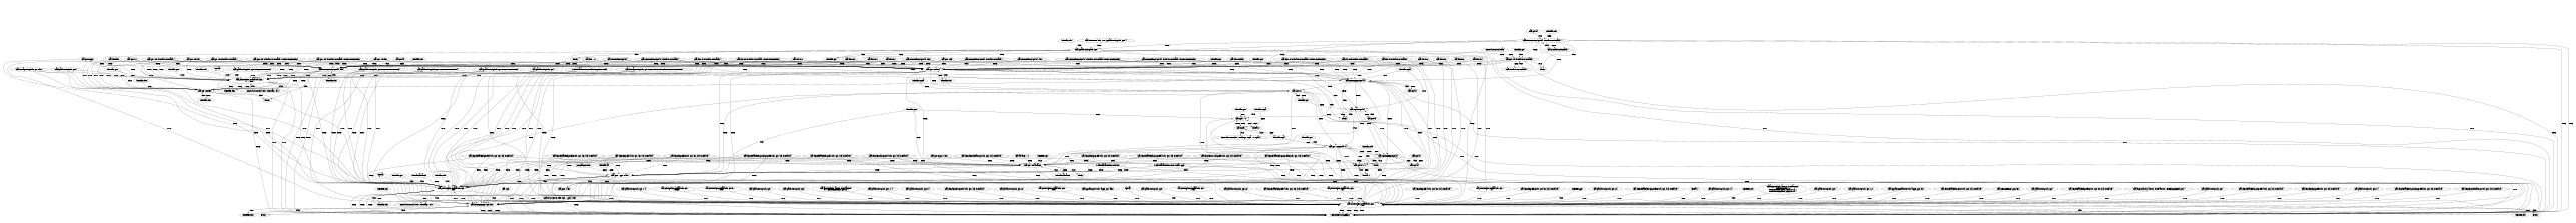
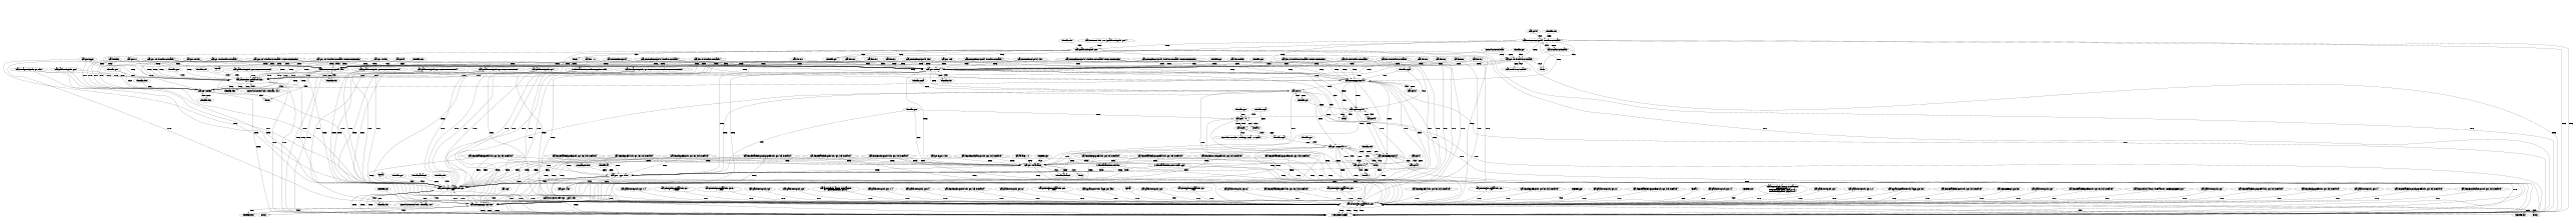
  digraph {
    n1 [label="(Call,ND_TCHECK2(tptr[0], sizeof(struct in6_addr)))"]
    n2 [label="(Call,ip6addr_string(ndo, tptr))"]
    n3 [label="(Call,tptr += sizeof(struct in6_addr))"]
    n4 [label="(Call,ND_TCHECK2(tptr[0], tlen))"]
    n5 [label="(Call,tptr += tlen)"]
    n6 [label="(Call,ND_TCHECK(tptr[0]))"]
    n7 [label="(Block,)"]
    n8 [label="(Call,sizeof(struct in6_addr))"]
-   n9 [label="(MethodReturn,TCHECK)"]
+   n9 [label="(MethodReturn,RET)"]
    n10 [label="(Call,print_unknown_data(ndo, tptr, \"\n\t    \", tlen))"]
    n11 [label="(Call,print_unknown_data(ndo, pptr, \"\n\t    \", len))"]
    n12 [label="(Call,print_unknown_data(ndo, tptr, \"\n\t    \", tlen))"]
    n13 [label="(Block,)"]
    n14 [label="(Identifier,tptr)"]
    n15 [label="(Call,tptr += tlen)"]
    n16 [label="(Call,sizeof(struct in6_addr))"]
    n17 [label="(Identifier,tlen)"]
    n18 [label="(Block,)"]
    n19 [label="(Call,snpa = tptr[0])"]
    n20 [label="(Call,tptr++)"]
    n21 [label="(Call,ND_TCHECK(tptr[0]))"]
    n22 [label="(Call,tptr < pptr + len)"]
    n23 [label="(Call,ND_TCHECK2(*tptr,tlen))"]
    n24 [label="(Call,tptr += advance)"]
    n25 [label="(Identifier,tlen)"]
    n26 [label="(Block,)"]
    n27 [label="(Call,tptr[0])"]
    n28 [label="(ControlStructure,if (ndo->ndo_vflag <= 1))"]
    n29 [label="(Identifier,tlen)"]
    n30 [label="(Identifier,len)"]
    n31 [label="(Block,)"]
    n32 [label="(Identifier,tlen)"]
    n33 [label="(ControlStructure,if (ndo->ndo_vflag <= 1))"]
    n34 [label="(Identifier,tlen)"]
    n35 [label="(Call,snpa > 0)"]
    n36 [label="(Call,tptr[0])"]
    n37 [label="(Call,tptr += tptr[0] + 1)"]
    n38 [label="(Call,tptr[0] + 1)"]
    n39 [label="(Identifier,tptr)"]
    n40 [label="(Call,tptr[0])"]
    n41 [label="(Block,)"]
    n42 [label="(Call,pptr + len)"]
    n43 [label="(ControlStructure,while (tptr < pptr + len))"]
    n44 [label="(Identifier,tlen)"]
    n45 [label="(Block,)"]
    n46 [label="(Identifier,advance)"]
    n47 [label="(Block,)"]
    n48 [label="(Call,snpa--)"]
    n49 [label="(Literal,0)"]
    n50 [label="(ControlStructure,for (/*nothing*/; snpa > 0; snpa--))"]
    n51 [label="(Identifier,snpa)"]
    n52 [label="(Literal,1)"]
    n53 [label="(Call,decode_prefix4(ndo, tptr, len, buf, sizeof(buf)))"]
    n54 [label="(Call,decode_labeled_prefix6(ndo, tptr, len, buf, sizeof(buf)))"]
    n55 [label="(Call,decode_prefix6(ndo, tptr, len, buf, sizeof(buf)))"]
    n56 [label="(MethodParameterIn,netdissect_options *ndo)"]
    n57 [label="(Call,isonsap_string(ndo, tptr, tlen))"]
    n58 [label="(Call,ND_TCHECK(tptr[0]))"]
    n59 [label="(Call,print_unknown_data(ndo, tptr, \"\n\t      \", 8))"]
    n60 [label="(Call,decode_prefix6(ndo, tptr, len, buf, sizeof(buf)))"]
    n61 [label="(Call,decode_labeled_vpn_prefix4(ndo, tptr, buf, sizeof(buf)))"]
    n62 [label="(Identifier,pptr)"]
    n63 [label="(Call,ipaddr_string(ndo, tptr+2))"]
    n64 [label="(Identifier,tptr)"]
    n65 [label="(Identifier,tptr)"]
    n66 [label="(Call,ND_TCHECK2(tptr[0], sizeof(struct in_addr)))"]
    n67 [label="(Call,decode_labeled_vpn_prefix6(ndo, tptr, buf, sizeof(buf)))"]
    n68 [label="(Call,tptr[0])"]
    n69 [label="(Literal,\"\n\t    \")"]
    n70 [label="(Call,tptr += tlen)"]
    n71 [label="(Literal,1)"]
    n72 [label="(Identifier,ndo)"]
    n73 [label="(Call,ipaddr_string(ndo, tptr+4))"]
    n74 [label="(Call,advance < 0)"]
    n75 [label="(Identifier,tptr)"]
    n76 [label="(Call,ND_TCHECK2(tptr[0], tlen))"]
    n77 [label="(Identifier,ndo)"]
    n78 [label="(Call,tptr[0])"]
    n79 [label="(Call,tlen = 0)"]
    n80 [label="(Call,tptr +=3)"]
    n81 [label="(Call,as_printf(ndo, astostr, sizeof(astostr),\n\t\t\t\tas_size == 2 ?\n\t\t\t\tEXTRACT_16BITS(&tptr[2 + i]) :\n\t\t\t\tEXTRACT_32BITS(&tptr[2 + i])))"]
    n82 [label="(Call,tptr += tlen)"]
    n83 [label="(Call,tptr += sizeof(struct in_addr))"]
    n84 [label="(Call,tlen=len)"]
    n85 [label="(Call,ipaddr_string(ndo, tptr))"]
    n86 [label="(Identifier,tptr)"]
    n87 [label="(Identifier,tptr)"]
    n88 [label="(MethodParameterIn,const u_char *pptr)"]
    n89 [label="(Call,ipaddr_string(ndo, tptr))"]
    n90 [label="(Identifier,tptr)"]
    n91 [label="(Call,*tptr)"]
    n92 [label="(Call,ipaddr_string(ndo, tptr + 2))"]
    n93 [label="(Call,decode_labeled_vpn_clnp_prefix(ndo, tptr, buf, sizeof(buf)))"]
    n94 [label="(Identifier,ndo)"]
    n95 [label="(Call,tlen > 0)"]
    n96 [label="(Call,bgp_attr_get_as_size(ndo, atype, pptr, len))"]
    n97 [label="(Call,decode_labeled_vpn_l2(ndo, tptr, buf, sizeof(buf)))"]
    n98 [label="(Identifier,tlen)"]
    n99 [label="(Call,tptr = pptr + len)"]
    n100 [label="(Call,decode_labeled_vpn_l2(ndo, tptr, buf, sizeof(buf)))"]
    n101 [label="(Call,tptr[0])"]
    n102 [label="(Call,ND_TCHECK2(*pptr,len))"]
    n103 [label="(Call,tptr += (sizeof(struct in6_addr)+BGP_VPN_RD_LEN))"]
    n104 [label="(Call,ipaddr_string(ndo, tptr))"]
    n105 [label="(Call,decode_labeled_prefix6(ndo, tptr, len, buf, sizeof(buf)))"]
    n106 [label="(Call,as_printf(ndo, astostr, sizeof(astostr), EXTRACT_32BITS(tptr)))"]
    n107 [label="(Identifier,snpa)"]
    n108 [label="(Call,ipaddr_string(ndo, tptr))"]
    n109 [label="(Call,ipaddr_string(ndo, tptr))"]
    n110 [label="(Call,tlen -= (sizeof(struct in_addr)))"]
    n111 [label="(JumpTarget,done:)"]
    n112 [label="(Call,ND_TCHECK2(tptr[0], sizeof(struct in_addr)))"]
    n113 [label="(Call,decode_mdt_vpn_nlri(ndo, tptr, buf, sizeof(buf)))"]
    n114 [label="(Literal,\"\n\t    \")"]
    n115 [label="(Call,decode_labeled_vpn_prefix4(ndo, tptr, buf, sizeof(buf)))"]
    n116 [label="(Identifier,ndo)"]
    n117 [label="(Call,decode_clnp_prefix(ndo, tptr, buf, sizeof(buf)))"]
    n118 [label="(Call,tptr += (sizeof(struct in_addr)))"]
    n119 [label="(Call,ipaddr_string(ndo, tptr+4))"]
    n120 [label="(Call,decode_multicast_vpn(ndo, tptr, buf, sizeof(buf)))"]
    n121 [label="(Call,decode_clnp_prefix(ndo, tptr, buf, sizeof(buf)))"]
    n122 [label="(Identifier,tptr)"]
-   n123 [label="(Call,tlen -= (sizeof(struct in_addr)+BGP_VPN_RD_LEN))"]
    n124 [label="(Call,decode_rt_routing_info(ndo, tptr, buf, sizeof(buf)))"]
    n125 [label="(Call,ND_TCHECK2(tptr[0], tlen))"]
    n126 [label="(Call,tlen = 0)"]
    n127 [label="(Call,ND_TCHECK2(tptr[0], sizeof(struct in6_addr)+BGP_VPN_RD_LEN))"]
    n128 [label="(Identifier,tptr)"]
    n129 [label="(Call,decode_labeled_vpn_clnp_prefix(ndo, tptr, buf, sizeof(buf)))"]
    n130 [label="(Call,tlen = 0)"]
    n131 [label="(Call,decode_multicast_vpn(ndo, tptr, buf, sizeof(buf)))"]
    n132 [label="(Call,ipaddr_string(ndo, tptr + 4))"]
    n133 [label="(Call,tlen = 0)"]
    n134 [label="(Call,tlen = 0)"]
    n135 [label="(Call,tptr++)"]
    n136 [label="(Call,print_unknown_data(ndo, tptr,\"\n\t      \", length))"]
    n137 [label="(Call,print_unknown_data(ndo, tptr-3, \"\n\t    \", tlen))"]
    n138 [label="(Call,tlen = nhlen)"]
    n139 [label="(Call,ipaddr_string(ndo, tptr))"]
    n140 [label="(Call,ipaddr_string(ndo, tptr))"]
    n141 [label="(Call,as_printf(ndo, astostr, sizeof(astostr),\n\t\t\t    EXTRACT_32BITS(tptr+2)))"]
    n142 [label="(Call,tlen -= (sizeof(struct in6_addr)+BGP_VPN_RD_LEN))"]
    n143 [label="(Identifier,advance)"]
    n144 [label="(Call,decode_labeled_prefix4(ndo, tptr, len, buf, sizeof(buf)))"]
    n145 [label="(Call,ipaddr_string(ndo, tptr+BGP_VPN_RD_LEN))"]
    n146 [label="(Call,ipaddr_string(ndo, tptr + 4))"]
    n147 [label="(Call,ipaddr_string(ndo, tptr+4))"]
    n148 [label="(Call,tlen -= sizeof(struct in6_addr))"]
    n149 [label="(Call,decode_mdt_vpn_nlri(ndo, tptr, buf, sizeof(buf)))"]
    n150 [label="(Call,tlen -= sizeof(struct in_addr))"]
    n151 [label="(Call,ip6addr_string(ndo, tptr+BGP_VPN_RD_LEN))"]
    n152 [label="(Identifier,snpa)"]
    n153 [label="(Call,tlen = 0)"]
    n154 [label="(Call,ipaddr_string(ndo, tptr+2))"]
    n155 [label="(Call,isonsap_string(ndo, tptr+BGP_VPN_RD_LEN,tlen-BGP_VPN_RD_LEN))"]
    n156 [label="(Call,print_unknown_data(ndo, tptr, \"\n\t    \", tlen))"]
    n157 [label="(Identifier,af)"]
    n158 [label="(Call,bgp_attr_print(ndo, atype, tptr, alen))"]
    n159 [label="(Call,tlen = 0)"]
    n160 [label="(Call,tptr = pptr)"]
    n161 [label="(Identifier,ndo)"]
    n162 [label="(Literal,\"\n\t    \")"]
    n163 [label="(Call,ipaddr_string(ndo, tptr))"]
    n164 [label="(Call,ND_TCHECK2(tptr[0], sizeof(struct in_addr)+BGP_VPN_RD_LEN))"]
    n165 [label="(Call,ip6addr_string(ndo, tptr+BGP_VPN_RD_LEN+3))"]
    n166 [label="(Call,print_unknown_data(ndo, tptr, \"\n\t      \", tlen))"]
    n167 [label="(Call,ipaddr_string(ndo, tptr+2))"]
    n168 [label="(Identifier,tptr)"]
    n169 [label="(Identifier,ndo)"]
    n170 [label="(Call,ipaddr_string(ndo, tptr+BGP_VPN_RD_LEN+4))"]
    n171 [label="(Call,decode_labeled_vpn_prefix6(ndo, tptr, buf, sizeof(buf)))"]
    n172 [label="(Call,decode_labeled_prefix4(ndo, tptr, len, buf, sizeof(buf)))"]
    n173 [label="(Call,tlen = 0)"]
    n174 [label="(ControlStructure,break;)"]
    n175 [label="(Call,tptr += (sizeof(struct in_addr)+BGP_VPN_RD_LEN))"]
    n176 [label="(MethodParameterIn,u_int len)"]
    n177 [label="(Call,ND_PRINT((ndo, \"%s\", ip6addr_string(ndo, tptr))))"]
    n178 [label="(Identifier,tptr)"]
    n179 [label="(Identifier,ndo)"]
    n180 [label="(Identifier,snpa)"]
    n181 [label="(Call,decode_prefix4(ndo, tptr, len, buf, sizeof(buf)))"]
    n182 [label="(Call,print_unknown_data(ndo, pptr, \"\n\t    \", len))"]
    n183 [label="(Identifier,ndo)"]
    n1 -> n2 [label="DDG: "]
    n1 -> n3 [label="DDG: "]
    n1 -> n4 [label="DDG: "]
    n1 -> n5 [label="DDG: "]
    n1 -> n6 [label="DDG: "]
    n1 -> n7 [label="AST: "]
    n1 -> n8 [label="CFG: "]
    n1 -> n9 [label="DDG: "]
    n1 -> n9 [label="DDG: "]
    n2 -> n3 [label="DDG: "]
    n2 -> n9 [label="DDG: "]
    n2 -> n9 [label="DDG: "]
    n2 -> n10 [label="DDG: "]
    n2 -> n11 [label="DDG: "]
    n2 -> n12 [label="DDG: "]
    n2 -> n13 [label="AST: "]
    n2 -> n14 [label="CFG: "]
    n3 -> n4 [label="DDG: "]
    n3 -> n5 [label="DDG: "]
    n3 -> n7 [label="AST: "]
    n3 -> n9 [label="DDG: "]
    n3 -> n10 [label="DDG: "]
    n3 -> n15 [label="DDG: "]
    n3 -> n16 [label="CFG: "]
    n4 -> n9 [label="DDG: "]
    n4 -> n9 [label="DDG: "]
    n4 -> n10 [label="DDG: "]
    n4 -> n10 [label="DDG: "]
    n4 -> n15 [label="DDG: "]
    n4 -> n15 [label="DDG: "]
    n4 -> n17 [label="CFG: "]
    n4 -> n18 [label="AST: "]
    n5 -> n6 [label="DDG: "]
    n5 -> n9 [label="DDG: "]
    n5 -> n12 [label="DDG: "]
    n5 -> n19 [label="DDG: "]
    n5 -> n20 [label="DDG: "]
    n5 -> n21 [label="DDG: "]
    n5 -> n22 [label="DDG: "]
    n5 -> n23 [label="DDG: "]
    n5 -> n24 [label="DDG: "]
    n5 -> n25 [label="CFG: "]
    n5 -> n26 [label="AST: "]
    n6 -> n9 [label="DDG: "]
    n6 -> n12 [label="DDG: "]
    n6 -> n19 [label="DDG: "]
    n6 -> n20 [label="DDG: "]
    n6 -> n21 [label="DDG: "]
    n6 -> n22 [label="DDG: "]
    n6 -> n23 [label="DDG: "]
    n6 -> n24 [label="DDG: "]
    n6 -> n26 [label="AST: "]
    n6 -> n27 [label="CFG: "]
    n8 -> n1 [label="AST: "]
    n10 -> n9 [label="DDG: "]
    n10 -> n9 [label="DDG: "]
    n10 -> n11 [label="DDG: "]
    n10 -> n15 [label="DDG: "]
    n10 -> n15 [label="DDG: "]
    n10 -> n28 [label="AST: "]
    n10 -> n29 [label="CFG: "]
    n11 -> n9 [label="DDG: "]
    n11 -> n9 [label="DDG: "]
    n11 -> n9 [label="DDG: "]
    n11 -> n9 [label="DDG: "]
    n11 -> n30 [label="CFG: "]
    n11 -> n31 [label="AST: "]
    n12 -> n9 [label="DDG: "]
    n12 -> n9 [label="DDG: "]
    n12 -> n9 [label="DDG: "]
    n12 -> n11 [label="DDG: "]
    n12 -> n23 [label="DDG: "]
    n12 -> n32 [label="CFG: "]
    n12 -> n33 [label="AST: "]
    n14 -> n2 [label="AST: "]
    n15 -> n9 [label="DDG: "]
    n15 -> n18 [label="AST: "]
    n15 -> n34 [label="CFG: "]
    n16 -> n3 [label="AST: "]
    n17 -> n4 [label="AST: "]
    n19 -> n9 [label="DDG: "]
    n19 -> n9 [label="DDG: "]
    n19 -> n26 [label="AST: "]
    n19 -> n35 [label="DDG: "]
    n19 -> n36 [label="CFG: "]
    n20 -> n12 [label="DDG: "]
    n20 -> n21 [label="DDG: "]
    n20 -> n22 [label="DDG: "]
    n20 -> n23 [label="DDG: "]
    n20 -> n24 [label="DDG: "]
    n20 -> n26 [label="AST: "]
    n20 -> n37 [label="DDG: "]
    n20 -> n38 [label="DDG: "]
    n20 -> n39 [label="CFG: "]
    n21 -> n9 [label="DDG: "]
    n21 -> n12 [label="DDG: "]
    n21 -> n22 [label="DDG: "]
    n21 -> n23 [label="DDG: "]
    n21 -> n24 [label="DDG: "]
    n21 -> n37 [label="DDG: "]
    n21 -> n38 [label="DDG: "]
    n21 -> n40 [label="CFG: "]
    n21 -> n41 [label="AST: "]
    n22 -> n9 [label="DDG: "]
    n22 -> n9 [label="DDG: "]
    n22 -> n9 [label="DDG: "]
    n22 -> n12 [label="DDG: "]
    n22 -> n42 [label="CFG: "]
    n22 -> n43 [label="AST: "]
    n23 -> n9 [label="DDG: "]
    n23 -> n9 [label="DDG: "]
    n23 -> n9 [label="DDG: "]
    n23 -> n12 [label="DDG: "]
    n23 -> n44 [label="CFG: "]
    n23 -> n45 [label="AST: "]
    n24 -> n9 [label="DDG: "]
    n24 -> n22 [label="DDG: "]
    n24 -> n46 [label="CFG: "]
    n24 -> n47 [label="AST: "]
    n25 -> n5 [label="AST: "]
    n27 -> n6 [label="AST: "]
    n29 -> n10 [label="AST: "]
    n30 -> n11 [label="AST: "]
    n32 -> n12 [label="AST: "]
    n34 -> n15 [label="AST: "]
    n35 -> n9 [label="DDG: "]
    n35 -> n9 [label="DDG: "]
    n35 -> n48 [label="DDG: "]
    n35 -> n49 [label="CFG: "]
    n36 -> n19 [label="AST: "]
    n37 -> n9 [label="DDG: "]
    n37 -> n12 [label="DDG: "]
    n37 -> n21 [label="DDG: "]
    n37 -> n22 [label="DDG: "]
    n37 -> n23 [label="DDG: "]
    n37 -> n24 [label="DDG: "]
    n37 -> n38 [label="CFG: "]
    n37 -> n38 [label="DDG: "]
    n37 -> n41 [label="AST: "]
-   n19 -> n37 [label="AST: "]
+   n38 -> n37 [label="AST: "]
    n38 -> n52 [label="CFG: "]
    n39 -> n19 [label="CFG: "]
    n39 -> n20 [label="AST: "]
    n40 -> n21 [label="AST: "]
    n42 -> n22 [label="AST: "]
    n43 -> n9 [label="DDG: "]
    n44 -> n23 [label="AST: "]
    n46 -> n24 [label="AST: "]
    n48 -> n35 [label="DDG: "]
    n48 -> n50 [label="AST: "]
    n48 -> n51 [label="CFG: "]
    n49 -> n35 [label="AST: "]
    n51 -> n37 [label="CFG: "]
    n51 -> n48 [label="AST: "]
    n52 -> n38 [label="AST: "]
    n53 -> n11 [label="DDG: "]
    n54 -> n11 [label="DDG: "]
    n54 -> n12 [label="DDG: "]
    n54 -> n22 [label="DDG: "]
    n54 -> n24 [label="DDG: "]
    n55 -> n11 [label="DDG: "]
    n55 -> n12 [label="DDG: "]
    n55 -> n22 [label="DDG: "]
    n55 -> n24 [label="DDG: "]
    n56 -> n10 [label="DDG: "]
    n56 -> n11 [label="DDG: "]
    n56 -> n12 [label="DDG: "]
    n57 -> n10 [label="DDG: "]
    n57 -> n11 [label="DDG: "]
    n57 -> n12 [label="DDG: "]
    n58 -> n4 [label="DDG: "]
    n58 -> n5 [label="DDG: "]
    n58 -> n6 [label="DDG: "]
    n59 -> n11 [label="DDG: "]
    n60 -> n11 [label="DDG: "]
    n61 -> n11 [label="DDG: "]
    n61 -> n12 [label="DDG: "]
    n61 -> n24 [label="DDG: "]
    n62 -> n11 [label="AST: "]
    n63 -> n11 [label="DDG: "]
    n64 -> n10 [label="AST: "]
    n65 -> n35 [label="CFG: "]
    n66 -> n4 [label="DDG: "]
    n66 -> n5 [label="DDG: "]
    n66 -> n6 [label="DDG: "]
    n67 -> n11 [label="DDG: "]
    n68 -> n1 [label="AST: "]
    n69 -> n12 [label="AST: "]
    n70 -> n4 [label="DDG: "]
    n70 -> n5 [label="DDG: "]
    n70 -> n10 [label="DDG: "]
    n70 -> n15 [label="DDG: "]
    n71 -> n11 [label="CFG: "]
    n72 -> n1 [label="CFG: "]
    n73 -> n11 [label="DDG: "]
    n74 -> n24 [label="DDG: "]
    n75 -> n37 [label="AST: "]
    n76 -> n4 [label="DDG: "]
    n76 -> n5 [label="DDG: "]
    n76 -> n6 [label="DDG: "]
    n77 -> n11 [label="AST: "]
    n78 -> n38 [label="AST: "]
    n79 -> n5 [label="DDG: "]
    n79 -> n23 [label="DDG: "]
    n80 -> n4 [label="DDG: "]
    n80 -> n5 [label="DDG: "]
    n80 -> n6 [label="DDG: "]
    n81 -> n11 [label="DDG: "]
    n82 -> n4 [label="DDG: "]
    n82 -> n5 [label="DDG: "]
    n82 -> n10 [label="DDG: "]
    n82 -> n15 [label="DDG: "]
    n83 -> n4 [label="DDG: "]
    n83 -> n5 [label="DDG: "]
    n83 -> n10 [label="DDG: "]
    n83 -> n15 [label="DDG: "]
    n84 -> n4 [label="DDG: "]
    n84 -> n23 [label="DDG: "]
    n85 -> n10 [label="DDG: "]
    n85 -> n11 [label="DDG: "]
    n85 -> n12 [label="DDG: "]
    n86 -> n5 [label="AST: "]
    n87 -> n12 [label="AST: "]
    n88 -> n11 [label="DDG: "]
    n88 -> n22 [label="DDG: "]
    n89 -> n11 [label="DDG: "]
    n90 -> n24 [label="AST: "]
    n91 -> n23 [label="AST: "]
    n92 -> n11 [label="DDG: "]
    n93 -> n11 [label="DDG: "]
    n93 -> n12 [label="DDG: "]
    n93 -> n24 [label="DDG: "]
    n94 -> n10 [label="AST: "]
    n95 -> n4 [label="DDG: "]
    n95 -> n5 [label="DDG: "]
    n95 -> n23 [label="DDG: "]
    n96 -> n11 [label="DDG: "]
    n96 -> n11 [label="DDG: "]
    n97 -> n11 [label="DDG: "]
    n98 -> n15 [label="CFG: "]
    n99 -> n24 [label="DDG: "]
    n100 -> n11 [label="DDG: "]
    n100 -> n12 [label="DDG: "]
    n100 -> n24 [label="DDG: "]
    n101 -> n4 [label="AST: "]
    n102 -> n11 [label="DDG: "]
    n103 -> n4 [label="DDG: "]
    n103 -> n5 [label="DDG: "]
    n103 -> n10 [label="DDG: "]
    n103 -> n15 [label="DDG: "]
    n104 -> n11 [label="DDG: "]
    n105 -> n11 [label="DDG: "]
    n106 -> n11 [label="DDG: "]
    n107 -> n6 [label="CFG: "]
    n107 -> n19 [label="AST: "]
    n108 -> n10 [label="DDG: "]
    n108 -> n11 [label="DDG: "]
    n108 -> n12 [label="DDG: "]
    n109 -> n11 [label="DDG: "]
    n110 -> n5 [label="DDG: "]
    n110 -> n23 [label="DDG: "]
    n111 -> n22 [label="CFG: "]
    n112 -> n4 [label="DDG: "]
    n112 -> n5 [label="DDG: "]
    n112 -> n6 [label="DDG: "]
    n113 -> n11 [label="DDG: "]
    n113 -> n12 [label="DDG: "]
    n113 -> n24 [label="DDG: "]
    n114 -> n10 [label="AST: "]
    n115 -> n11 [label="DDG: "]
    n116 -> n2 [label="AST: "]
    n117 -> n11 [label="DDG: "]
    n118 -> n4 [label="DDG: "]
    n118 -> n5 [label="DDG: "]
    n118 -> n10 [label="DDG: "]
    n118 -> n15 [label="DDG: "]
    n119 -> n11 [label="DDG: "]
    n120 -> n11 [label="DDG: "]
    n120 -> n12 [label="DDG: "]
    n120 -> n24 [label="DDG: "]
    n121 -> n11 [label="DDG: "]
    n121 -> n12 [label="DDG: "]
    n121 -> n24 [label="DDG: "]
    n122 -> n10 [label="CFG: "]
    n122 -> n15 [label="AST: "]
-   n123 -> n5 [label="DDG: "]
-   n123 -> n23 [label="DDG: "]
    n124 -> n11 [label="DDG: "]
    n124 -> n12 [label="DDG: "]
    n124 -> n24 [label="DDG: "]
    n125 -> n4 [label="DDG: "]
    n125 -> n5 [label="DDG: "]
    n125 -> n6 [label="DDG: "]
    n126 -> n5 [label="DDG: "]
    n126 -> n23 [label="DDG: "]
    n127 -> n4 [label="DDG: "]
    n127 -> n5 [label="DDG: "]
    n127 -> n6 [label="DDG: "]
    n128 -> n3 [label="AST: "]
    n129 -> n11 [label="DDG: "]
    n130 -> n5 [label="DDG: "]
    n130 -> n23 [label="DDG: "]
    n131 -> n11 [label="DDG: "]
    n132 -> n11 [label="DDG: "]
    n133 -> n5 [label="DDG: "]
    n133 -> n23 [label="DDG: "]
    n134 -> n5 [label="DDG: "]
    n134 -> n23 [label="DDG: "]
    n135 -> n4 [label="DDG: "]
    n135 -> n5 [label="DDG: "]
    n135 -> n10 [label="DDG: "]
    n135 -> n15 [label="DDG: "]
    n136 -> n11 [label="DDG: "]
    n137 -> n11 [label="DDG: "]
    n138 -> n5 [label="DDG: "]
    n139 -> n11 [label="DDG: "]
    n140 -> n11 [label="DDG: "]
    n141 -> n11 [label="DDG: "]
    n142 -> n5 [label="DDG: "]
    n142 -> n23 [label="DDG: "]
    n143 -> n12 [label="CFG: "]
    n144 -> n11 [label="DDG: "]
    n144 -> n12 [label="DDG: "]
    n144 -> n22 [label="DDG: "]
    n144 -> n24 [label="DDG: "]
    n145 -> n10 [label="DDG: "]
    n145 -> n11 [label="DDG: "]
    n145 -> n12 [label="DDG: "]
    n146 -> n11 [label="DDG: "]
    n147 -> n11 [label="DDG: "]
    n148 -> n5 [label="DDG: "]
    n148 -> n23 [label="DDG: "]
    n149 -> n11 [label="DDG: "]
    n150 -> n5 [label="DDG: "]
    n150 -> n23 [label="DDG: "]
    n151 -> n10 [label="DDG: "]
    n151 -> n11 [label="DDG: "]
    n151 -> n12 [label="DDG: "]
    n152 -> n20 [label="CFG: "]
    n153 -> n5 [label="DDG: "]
    n153 -> n23 [label="DDG: "]
    n154 -> n11 [label="DDG: "]
    n155 -> n10 [label="DDG: "]
    n155 -> n11 [label="DDG: "]
    n155 -> n12 [label="DDG: "]
    n156 -> n11 [label="DDG: "]
    n157 -> n22 [label="CFG: "]
    n158 -> n11 [label="DDG: "]
    n159 -> n5 [label="DDG: "]
    n159 -> n23 [label="DDG: "]
    n160 -> n4 [label="DDG: "]
    n160 -> n10 [label="DDG: "]
    n160 -> n12 [label="DDG: "]
    n160 -> n15 [label="DDG: "]
    n161 -> n12 [label="AST: "]
    n162 -> n11 [label="AST: "]
    n163 -> n11 [label="DDG: "]
    n164 -> n4 [label="DDG: "]
    n164 -> n5 [label="DDG: "]
    n164 -> n6 [label="DDG: "]
    n165 -> n10 [label="DDG: "]
    n165 -> n11 [label="DDG: "]
    n165 -> n12 [label="DDG: "]
    n166 -> n11 [label="DDG: "]
    n167 -> n11 [label="DDG: "]
    n168 -> n22 [label="AST: "]
    n168 -> n24 [label="CFG: "]
    n168 -> n35 [label="CFG: "]
    n169 -> n4 [label="CFG: "]
    n170 -> n10 [label="DDG: "]
    n170 -> n11 [label="DDG: "]
    n170 -> n12 [label="DDG: "]
    n171 -> n11 [label="DDG: "]
    n171 -> n12 [label="DDG: "]
    n171 -> n24 [label="DDG: "]
    n172 -> n11 [label="DDG: "]
    n173 -> n5 [label="DDG: "]
    n173 -> n23 [label="DDG: "]
    n174 -> n3 [label="CFG: "]
    n175 -> n4 [label="DDG: "]
    n175 -> n5 [label="DDG: "]
    n175 -> n10 [label="DDG: "]
    n175 -> n15 [label="DDG: "]
    n176 -> n11 [label="DDG: "]
    n176 -> n22 [label="DDG: "]
    n177 -> n2 [label="CFG: "]
    n178 -> n5 [label="CFG: "]
    n179 -> n21 [label="CFG: "]
    n180 -> n35 [label="AST: "]
    n180 -> n48 [label="CFG: "]
    n181 -> n11 [label="DDG: "]
    n181 -> n12 [label="DDG: "]
    n181 -> n22 [label="DDG: "]
    n181 -> n24 [label="DDG: "]
    n182 -> n11 [label="DDG: "]
    n182 -> n11 [label="DDG: "]
    n183 -> n23 [label="CFG: "]
  }
